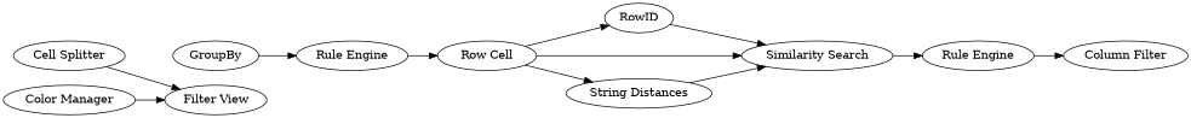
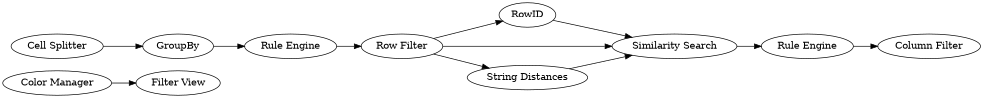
  digraph {
    rankdir=LR
    n1 [label=RowID]
    n2 [label="Similarity Search"]
    n3 [label="Rule Engine"]
    n4 [label="Column Filter"]
-   n5 [label="Row Cell"]
+   n5 [label="Row Filter"]
    n6 [label="String Distances"]
    n7 [label="Cell Splitter"]
    n8 [label=GroupBy]
    n9 [label="Rule Engine"]
    n10 [label="Color Manager"]
    n11 [label="Filter View"]
    n1 -> n2
    n2 -> n3
    n3 -> n4
    n5 -> n1
    n5 -> n2
    n5 -> n6
    n6 -> n2
-   n7 -> n11
+   n7 -> n8
    n8 -> n9
    n9 -> n5
    n10 -> n11
  }
